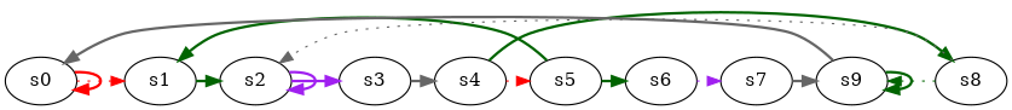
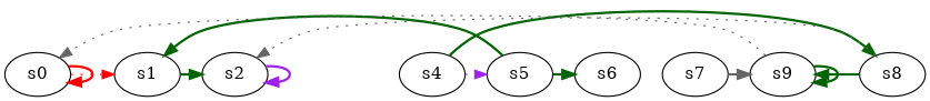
  digraph {
    node [player=0]
    edge [color=darkgreen constraint="time % 2 == 0" style=bold]
    s0
    s1 [player=1]
    s2 [player=1]
-   s3 [player=1]
    s4
    s5 [player=1]
    s8 [player=1]
    s6
    s7
    s9
    s0 -> s0 [color=red]
    s0 -> s1 [color=red constraint="time % 2 == 1" style=dotted]
    s1 -> s2 [constraint="time == 1 || time == 2 || time == 3 || time == 7 || time == 17"]
    s2 -> s2 [color=purple]
-   s2 -> s3 [color=purple constraint="!(time % 3 == 0)"]
-   s3 -> s4 [color=gray40 constraint="time == 1 || time == 3 || time == 6 || time == 18 || time == 19"]
-   s4 -> s5 [color=red constraint="time == 9 || time == 13 || time == 16 || time == 23" style=dotted]
+   s4 -> s5 [color=purple constraint="time == 9 || time == 13 || time == 16 || time == 23" style=dotted]
    s4 -> s8 [constraint="!(time % 3 == 0)"]
    s5 -> s1 [constraint="time == 9"]
    s5 -> s6 [constraint="!(time % 5 == 0)"]
    s8 -> s2 [color=gray40 constraint="time == 0 || time == 7" style=dotted]
-   s8 -> s9 [constraint="time == 2 || time == 5 || time == 9 || time == 20" style=dotted]
-   s6 -> s7 [color=purple constraint="time % 3 == 0 && !(time % 3 == 0)" style=dotted]
+   s8 -> s9 [constraint="time == 2 || time == 5 || time == 9 || time == 20"]
    s7 -> s9 [color=gray40 constraint="time == 1"]
-   s9 -> s0 [color=gray40 constraint="time % 5 == 4"]
+   s9 -> s0 [color=gray40 constraint="time % 5 == 4" style=dotted]
    s9 -> s9
  }
